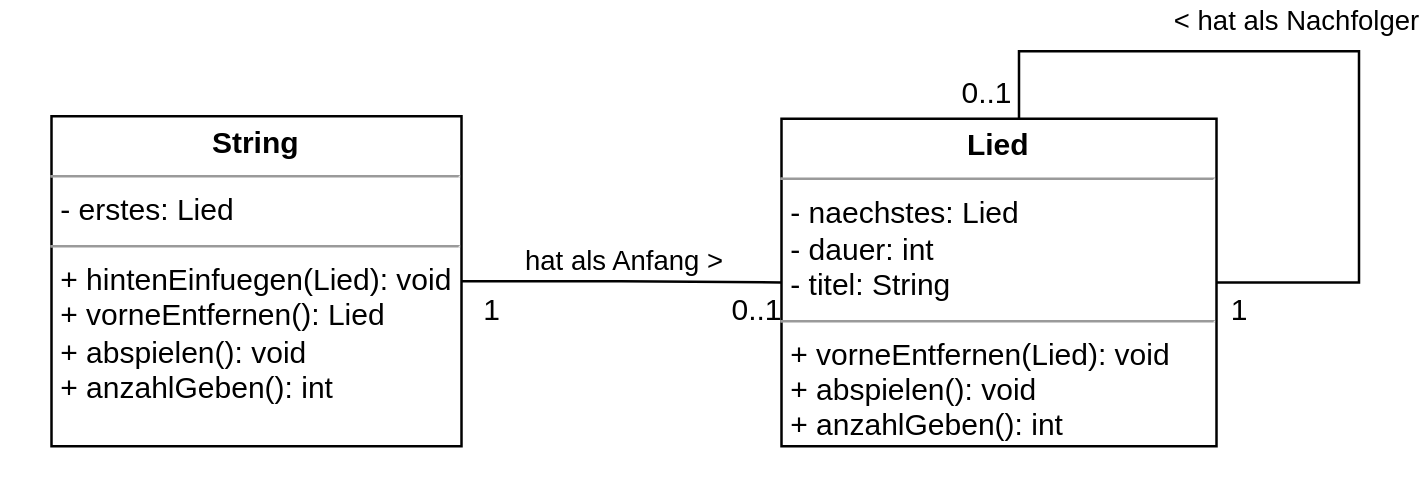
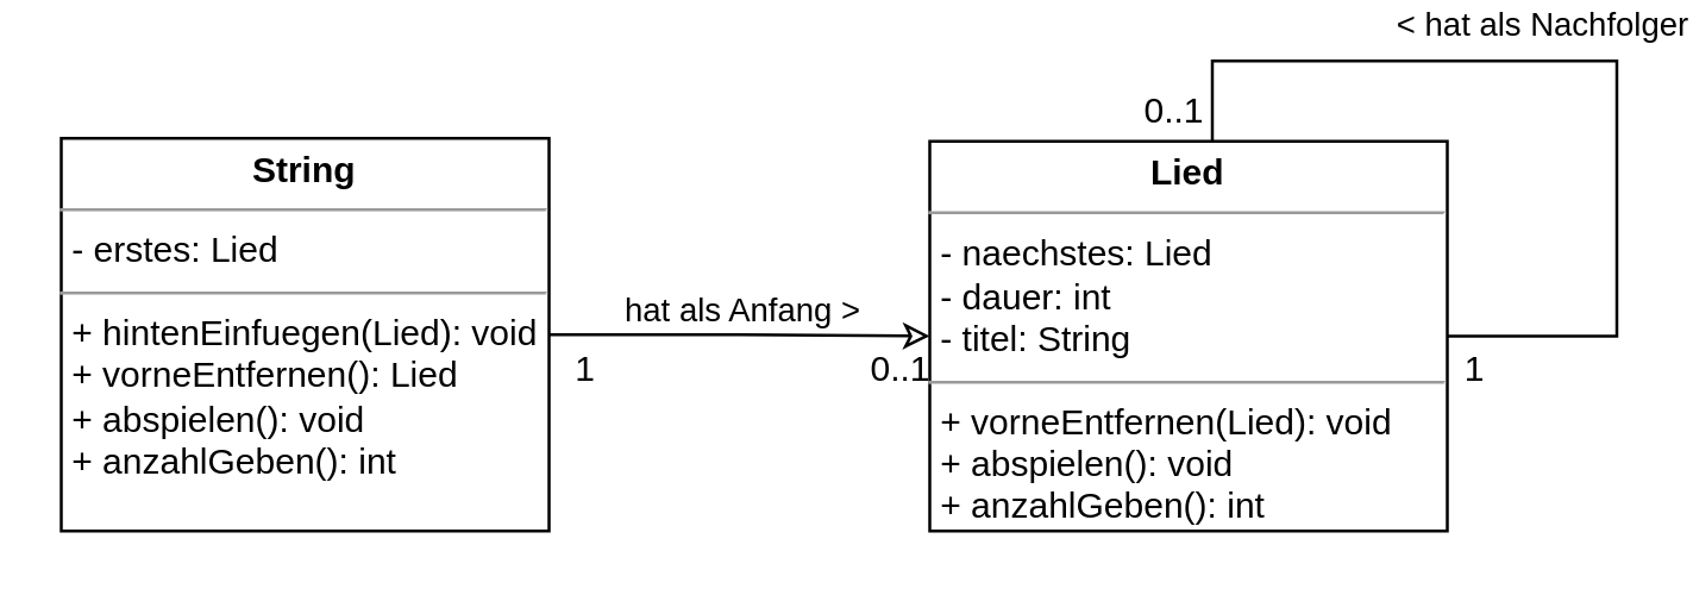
  <mxCell id="0" />
  <mxCell id="1" parent="0" />
  <mxCell id="2" style="edgeStyle=orthogonalEdgeStyle;rounded=0;orthogonalLoop=1;jettySize=auto;html=1;exitX=1;exitY=0.5;exitDx=0;exitDy=0;entryX=0.546;entryY=0;entryDx=0;entryDy=0;entryPerimeter=0;endArrow=none;endFill=0;" edge="1" parent="1" source="4" target="4"><mxGeometry relative="1" as="geometry"><mxPoint x="550" y="-28" as="targetPoint" /><Array as="points"><mxPoint x="543" y="113" /><mxPoint x="543" y="20" /><mxPoint x="407" y="20" /></Array></mxGeometry></mxCell>
  <mxCell id="3" value="&amp;lt; hat als Nachfolger" style="edgeLabel;html=1;align=center;verticalAlign=middle;resizable=0;points=[];" vertex="1" connectable="0" parent="2"><mxGeometry x="0.126" y="2" relative="1" as="geometry"><mxPoint x="1" y="-15" as="offset" /></mxGeometry></mxCell>
  <mxCell id="4" value="&lt;p style=&quot;margin: 0px ; margin-top: 4px ; text-align: center&quot;&gt;&lt;b&gt;Lied&lt;/b&gt;&lt;/p&gt;&lt;hr size=&quot;1&quot;&gt;&lt;p style=&quot;margin: 0px ; margin-left: 4px&quot;&gt;- naechstes: Lied&lt;/p&gt;&lt;p style=&quot;margin: 0px ; margin-left: 4px&quot;&gt;- dauer: int&lt;/p&gt;&lt;p style=&quot;margin: 0px ; margin-left: 4px&quot;&gt;- titel: String&lt;/p&gt;&lt;hr size=&quot;1&quot;&gt;&lt;p style=&quot;margin: 0px 0px 0px 4px&quot;&gt;+ vorneEntfernen(Lied): void&lt;/p&gt;&lt;p style=&quot;margin: 0px 0px 0px 4px&quot;&gt;+ abspielen(): void&lt;/p&gt;&lt;p style=&quot;margin: 0px 0px 0px 4px&quot;&gt;+ anzahlGeben(): int&lt;br&gt;&lt;/p&gt;" style="verticalAlign=top;align=left;overflow=fill;fontSize=12;fontFamily=Helvetica;html=1;" vertex="1" parent="1"><mxGeometry x="312" y="47" width="174" height="131" as="geometry" /></mxCell>
- <mxCell id="5" value="" style="edgeStyle=orthogonalEdgeStyle;rounded=0;orthogonalLoop=1;jettySize=auto;html=1;endArrow=none;endFill=0;" edge="1" parent="1" source="7" target="4"><mxGeometry relative="1" as="geometry" /></mxCell>
+ <mxCell id="5" value="" style="edgeStyle=orthogonalEdgeStyle;rounded=0;orthogonalLoop=1;jettySize=auto;html=1;endArrow=classic;endFill=0;" edge="1" parent="1" source="7" target="4"><mxGeometry relative="1" as="geometry" /></mxCell>
  <mxCell id="6" value="hat als Anfang &amp;gt;" style="edgeLabel;html=1;align=center;verticalAlign=middle;resizable=0;points=[];" vertex="1" connectable="0" parent="5"><mxGeometry x="-0.253" relative="1" as="geometry"><mxPoint x="16" y="-9" as="offset" /></mxGeometry></mxCell>
  <mxCell id="7" value="&lt;p style=&quot;margin: 0px ; margin-top: 4px ; text-align: center&quot;&gt;&lt;b&gt;String&lt;/b&gt;&lt;/p&gt;&lt;hr size=&quot;1&quot;&gt;&lt;p style=&quot;margin: 0px ; margin-left: 4px&quot;&gt;- erstes: Lied&lt;/p&gt;&lt;hr size=&quot;1&quot;&gt;&lt;p style=&quot;margin: 0px 0px 0px 4px&quot;&gt;+ hintenEinfuegen(Lied): void&lt;/p&gt;&lt;p style=&quot;margin: 0px 0px 0px 4px&quot;&gt;+ vorneEntfernen(): Lied&lt;/p&gt;&lt;p style=&quot;margin: 0px 0px 0px 4px&quot;&gt;+ abspielen(): void&lt;/p&gt;&lt;p style=&quot;margin: 0px 0px 0px 4px&quot;&gt;+ anzahlGeben(): int&lt;/p&gt;&lt;p style=&quot;margin: 0px 0px 0px 4px&quot;&gt;&lt;br&gt;&lt;/p&gt;" style="verticalAlign=top;align=left;overflow=fill;fontSize=12;fontFamily=Helvetica;html=1;" vertex="1" parent="1"><mxGeometry x="20" y="46" width="164" height="132" as="geometry" /></mxCell>
  <mxCell id="8" value="1" style="text;html=1;align=center;verticalAlign=middle;resizable=0;points=[];autosize=1;strokeColor=none;fillColor=none;" vertex="1" parent="1"><mxGeometry x="187" y="115" width="17" height="18" as="geometry" /></mxCell>
  <mxCell id="9" value="0..1" style="text;html=1;align=center;verticalAlign=middle;resizable=0;points=[];autosize=1;strokeColor=none;fillColor=none;" vertex="1" parent="1"><mxGeometry x="287" y="115" width="30" height="18" as="geometry" /></mxCell>
  <mxCell id="10" value="0..1" style="text;html=1;align=center;verticalAlign=middle;resizable=0;points=[];autosize=1;strokeColor=none;fillColor=none;" vertex="1" parent="1"><mxGeometry x="379" y="28" width="30" height="18" as="geometry" /></mxCell>
  <mxCell id="11" value="1" style="text;html=1;align=center;verticalAlign=middle;resizable=0;points=[];autosize=1;strokeColor=none;fillColor=none;" vertex="1" parent="1"><mxGeometry x="486" y="115" width="17" height="18" as="geometry" /></mxCell>
